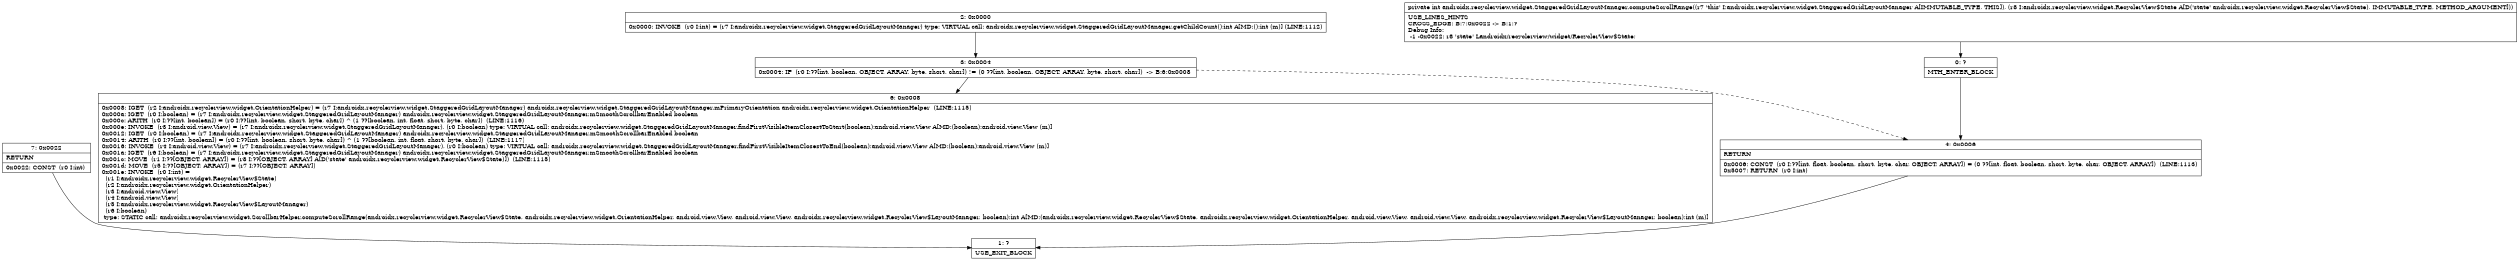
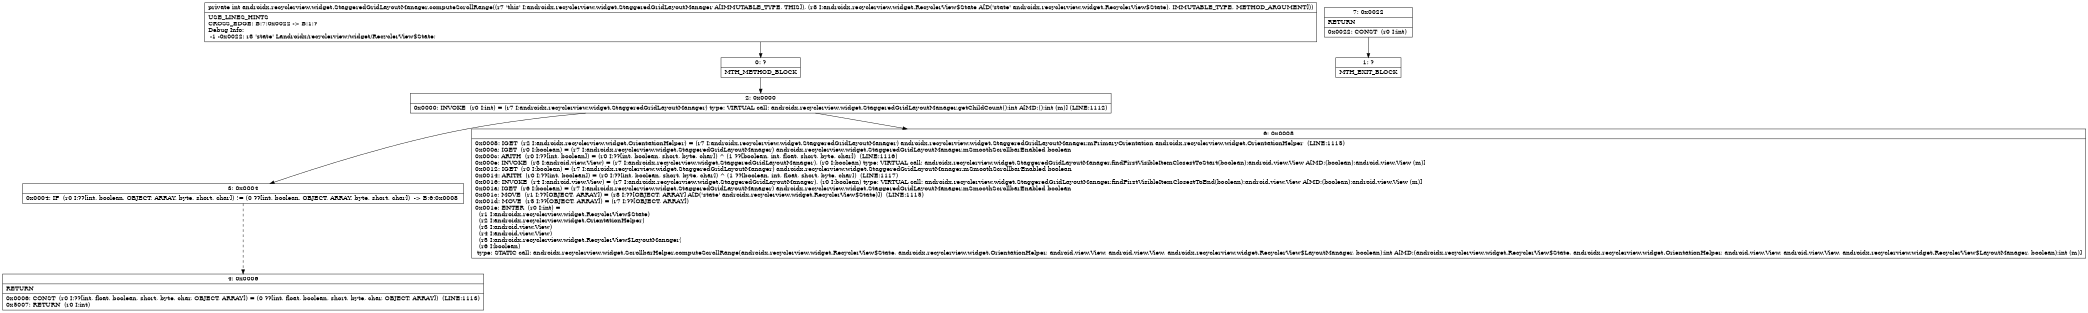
  digraph {
    node [shape=record]
-   n1 [label="{0\:\ ?|MTH_ENTER_BLOCK\l}"]
+   n1 [label="{0\:\ ?|MTH_METHOD_BLOCK\l}"]
    n2 [label="{2\:\ 0x0000|0x0000: INVOKE  (r0 I:int) = (r7 I:androidx.recyclerview.widget.StaggeredGridLayoutManager) type: VIRTUAL call: androidx.recyclerview.widget.StaggeredGridLayoutManager.getChildCount():int A[MD:():int (m)] (LINE:1112)\l}"]
    n3 [label="{3\:\ 0x0004|0x0004: IF  (r0 I:??[int, boolean, OBJECT, ARRAY, byte, short, char]) != (0 ??[int, boolean, OBJECT, ARRAY, byte, short, char])  \-\> B:6:0x0008 \l}"]
    n4 [label="{4\:\ 0x0006|RETURN\l|0x0006: CONST  (r0 I:??[int, float, boolean, short, byte, char, OBJECT, ARRAY]) = (0 ??[int, float, boolean, short, byte, char, OBJECT, ARRAY])  (LINE:1113)\l0x5007: RETURN  (r0 I:int) \l}"]
-   n5 [label="{6\:\ 0x0008|0x0008: IGET  (r2 I:androidx.recyclerview.widget.OrientationHelper) = (r7 I:androidx.recyclerview.widget.StaggeredGridLayoutManager) androidx.recyclerview.widget.StaggeredGridLayoutManager.mPrimaryOrientation androidx.recyclerview.widget.OrientationHelper  (LINE:1115)\l0x000a: IGET  (r0 I:boolean) = (r7 I:androidx.recyclerview.widget.StaggeredGridLayoutManager) androidx.recyclerview.widget.StaggeredGridLayoutManager.mSmoothScrollbarEnabled boolean \l0x000c: ARITH  (r0 I:??[int, boolean]) = (r0 I:??[int, boolean, short, byte, char]) ^ (1 ??[boolean, int, float, short, byte, char])  (LINE:1116)\l0x000e: INVOKE  (r3 I:android.view.View) = (r7 I:androidx.recyclerview.widget.StaggeredGridLayoutManager), (r0 I:boolean) type: VIRTUAL call: androidx.recyclerview.widget.StaggeredGridLayoutManager.findFirstVisibleItemClosestToStart(boolean):android.view.View A[MD:(boolean):android.view.View (m)]\l0x0012: IGET  (r0 I:boolean) = (r7 I:androidx.recyclerview.widget.StaggeredGridLayoutManager) androidx.recyclerview.widget.StaggeredGridLayoutManager.mSmoothScrollbarEnabled boolean \l0x0014: ARITH  (r0 I:??[int, boolean]) = (r0 I:??[int, boolean, short, byte, char]) ^ (1 ??[boolean, int, float, short, byte, char])  (LINE:1117)\l0x0016: INVOKE  (r4 I:android.view.View) = (r7 I:androidx.recyclerview.widget.StaggeredGridLayoutManager), (r0 I:boolean) type: VIRTUAL call: androidx.recyclerview.widget.StaggeredGridLayoutManager.findFirstVisibleItemClosestToEnd(boolean):android.view.View A[MD:(boolean):android.view.View (m)]\l0x001a: IGET  (r6 I:boolean) = (r7 I:androidx.recyclerview.widget.StaggeredGridLayoutManager) androidx.recyclerview.widget.StaggeredGridLayoutManager.mSmoothScrollbarEnabled boolean \l0x001c: MOVE  (r1 I:??[OBJECT, ARRAY]) = (r8 I:??[OBJECT, ARRAY] A[D('state' androidx.recyclerview.widget.RecyclerView$State)])  (LINE:1115)\l0x001d: MOVE  (r5 I:??[OBJECT, ARRAY]) = (r7 I:??[OBJECT, ARRAY]) \l0x001e: INVOKE  (r0 I:int) = \l  (r1 I:androidx.recyclerview.widget.RecyclerView$State)\l  (r2 I:androidx.recyclerview.widget.OrientationHelper)\l  (r3 I:android.view.View)\l  (r4 I:android.view.View)\l  (r5 I:androidx.recyclerview.widget.RecyclerView$LayoutManager)\l  (r6 I:boolean)\l type: STATIC call: androidx.recyclerview.widget.ScrollbarHelper.computeScrollRange(androidx.recyclerview.widget.RecyclerView$State, androidx.recyclerview.widget.OrientationHelper, android.view.View, android.view.View, androidx.recyclerview.widget.RecyclerView$LayoutManager, boolean):int A[MD:(androidx.recyclerview.widget.RecyclerView$State, androidx.recyclerview.widget.OrientationHelper, android.view.View, android.view.View, androidx.recyclerview.widget.RecyclerView$LayoutManager, boolean):int (m)]\l}"]
-   n6 [label="{1\:\ ?|USE_EXIT_BLOCK\l}"]
+   n5 [label="{6\:\ 0x0008|0x0008: IGET  (r2 I:androidx.recyclerview.widget.OrientationHelper) = (r7 I:androidx.recyclerview.widget.StaggeredGridLayoutManager) androidx.recyclerview.widget.StaggeredGridLayoutManager.mPrimaryOrientation androidx.recyclerview.widget.OrientationHelper  (LINE:1115)\l0x000a: IGET  (r0 I:boolean) = (r7 I:androidx.recyclerview.widget.StaggeredGridLayoutManager) androidx.recyclerview.widget.StaggeredGridLayoutManager.mSmoothScrollbarEnabled boolean \l0x000c: ARITH  (r0 I:??[int, boolean]) = (r0 I:??[int, boolean, short, byte, char]) ^ (1 ??[boolean, int, float, short, byte, char])  (LINE:1116)\l0x000e: INVOKE  (r3 I:android.view.View) = (r7 I:androidx.recyclerview.widget.StaggeredGridLayoutManager), (r0 I:boolean) type: VIRTUAL call: androidx.recyclerview.widget.StaggeredGridLayoutManager.findFirstVisibleItemClosestToStart(boolean):android.view.View A[MD:(boolean):android.view.View (m)]\l0x0012: IGET  (r0 I:boolean) = (r7 I:androidx.recyclerview.widget.StaggeredGridLayoutManager) androidx.recyclerview.widget.StaggeredGridLayoutManager.mSmoothScrollbarEnabled boolean \l0x0014: ARITH  (r0 I:??[int, boolean]) = (r0 I:??[int, boolean, short, byte, char]) ^ (1 ??[boolean, int, float, short, byte, char])  (LINE:1117)\l0x0016: INVOKE  (r4 I:android.view.View) = (r7 I:androidx.recyclerview.widget.StaggeredGridLayoutManager), (r0 I:boolean) type: VIRTUAL call: androidx.recyclerview.widget.StaggeredGridLayoutManager.findFirstVisibleItemClosestToEnd(boolean):android.view.View A[MD:(boolean):android.view.View (m)]\l0x001a: IGET  (r6 I:boolean) = (r7 I:androidx.recyclerview.widget.StaggeredGridLayoutManager) androidx.recyclerview.widget.StaggeredGridLayoutManager.mSmoothScrollbarEnabled boolean \l0x001c: MOVE  (r1 I:??[OBJECT, ARRAY]) = (r8 I:??[OBJECT, ARRAY] A[D('state' androidx.recyclerview.widget.RecyclerView$State)])  (LINE:1115)\l0x001d: MOVE  (r5 I:??[OBJECT, ARRAY]) = (r7 I:??[OBJECT, ARRAY]) \l0x001e: ENTER  (r0 I:int) = \l  (r1 I:androidx.recyclerview.widget.RecyclerView$State)\l  (r2 I:androidx.recyclerview.widget.OrientationHelper)\l  (r3 I:android.view.View)\l  (r4 I:android.view.View)\l  (r5 I:androidx.recyclerview.widget.RecyclerView$LayoutManager)\l  (r6 I:boolean)\l type: STATIC call: androidx.recyclerview.widget.ScrollbarHelper.computeScrollRange(androidx.recyclerview.widget.RecyclerView$State, androidx.recyclerview.widget.OrientationHelper, android.view.View, android.view.View, androidx.recyclerview.widget.RecyclerView$LayoutManager, boolean):int A[MD:(androidx.recyclerview.widget.RecyclerView$State, androidx.recyclerview.widget.OrientationHelper, android.view.View, android.view.View, androidx.recyclerview.widget.RecyclerView$LayoutManager, boolean):int (m)]\l}"]
+   n6 [label="{1\:\ ?|MTH_EXIT_BLOCK\l}"]
    n7 [label="{7\:\ 0x0022|RETURN\l|0x0022: CONST  (r0 I:int) \l}"]
    n8 [label="{private int androidx.recyclerview.widget.StaggeredGridLayoutManager.computeScrollRange((r7 'this' I:androidx.recyclerview.widget.StaggeredGridLayoutManager A[IMMUTABLE_TYPE, THIS]), (r8 I:androidx.recyclerview.widget.RecyclerView$State A[D('state' androidx.recyclerview.widget.RecyclerView$State), IMMUTABLE_TYPE, METHOD_ARGUMENT]))  | USE_LINES_HINTS\lCROSS_EDGE: B:7:0x0022 \-\> B:1:?\lDebug Info:\l  \-1 \-0x0022: r8 'state' Landroidx\/recyclerview\/widget\/RecyclerView$State;\l}"]
-   n1 -> n4
+   n1 -> n2
    n2 -> n3
    n3 -> n4 [style=dashed]
-   n3 -> n5
-   n4 -> n6
+   n2 -> n5
    n7 -> n6
    n8 -> n1
  }
